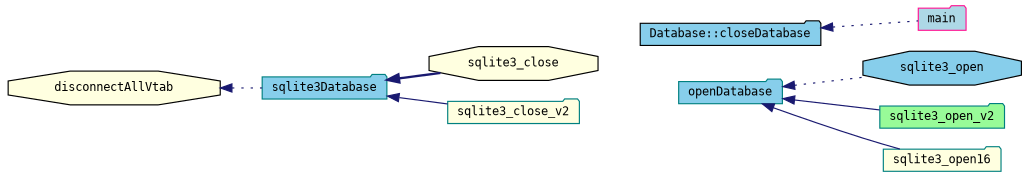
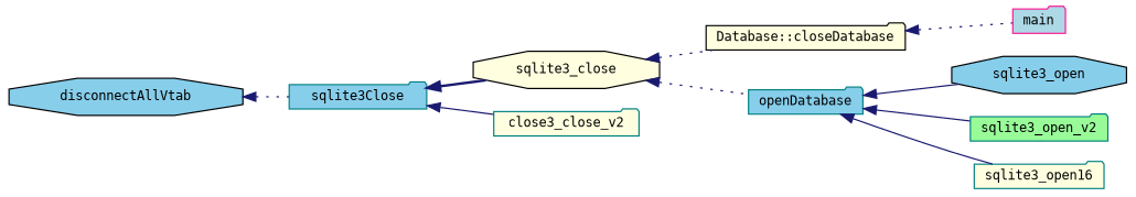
  digraph {
    fontname="DejaVu Sans Mono"
    rankdir=LR
    node [color=teal fillcolor=lightyellow fontname="DejaVu Sans Mono" fontsize=10 shape=folder style=filled]
    edge [color=midnightblue dir=back fontname="DejaVu Sans Mono" fontsize=10 labelfontname=FreeSans labelfontsize=10 style=dotted]
-   n1 [color=black fontcolor=black height=0.2 label=disconnectAllVtab shape=octagon width=0.4]
-   n2 [fillcolor=skyblue height=0.2 label=sqlite3Database width=0.4]
+   n1 [color=black fillcolor=skyblue fontcolor=black height=0.2 label=disconnectAllVtab shape=octagon width=0.4]
+   n2 [fillcolor=skyblue height=0.2 label=sqlite3Close width=0.4]
    n3 [color=black height=0.2 label=sqlite3_close shape=octagon width=0.4]
-   n4 [height=0.2 label=sqlite3_close_v2 width=0.4]
-   n5 [color=black fillcolor=skyblue height=0.2 label="Database::closeDatabase" width=0.4]
+   n4 [height=0.2 label=close3_close_v2 width=0.4]
+   n5 [color=black height=0.2 label="Database::closeDatabase" width=0.4]
    n6 [fillcolor=skyblue height=0.2 label=openDatabase width=0.4]
    n7 [color=deeppink fillcolor=lightblue height=0.2 label=main width=0.4]
    n8 [color=black fillcolor=skyblue height=0.2 label=sqlite3_open shape=octagon width=0.4]
    n9 [fillcolor=palegreen height=0.2 label=sqlite3_open_v2 width=0.4]
    n10 [height=0.2 label=sqlite3_open16 width=0.4]
    n1 -> n2
    n2 -> n3 [style=bold]
    n2 -> n4 [style=solid]
+   n3 -> n5
+   n3 -> n6
    n5 -> n7
-   n6 -> n8
+   n6 -> n8 [style=solid]
    n6 -> n9 [style=solid]
    n6 -> n10 [style=solid]
  }
